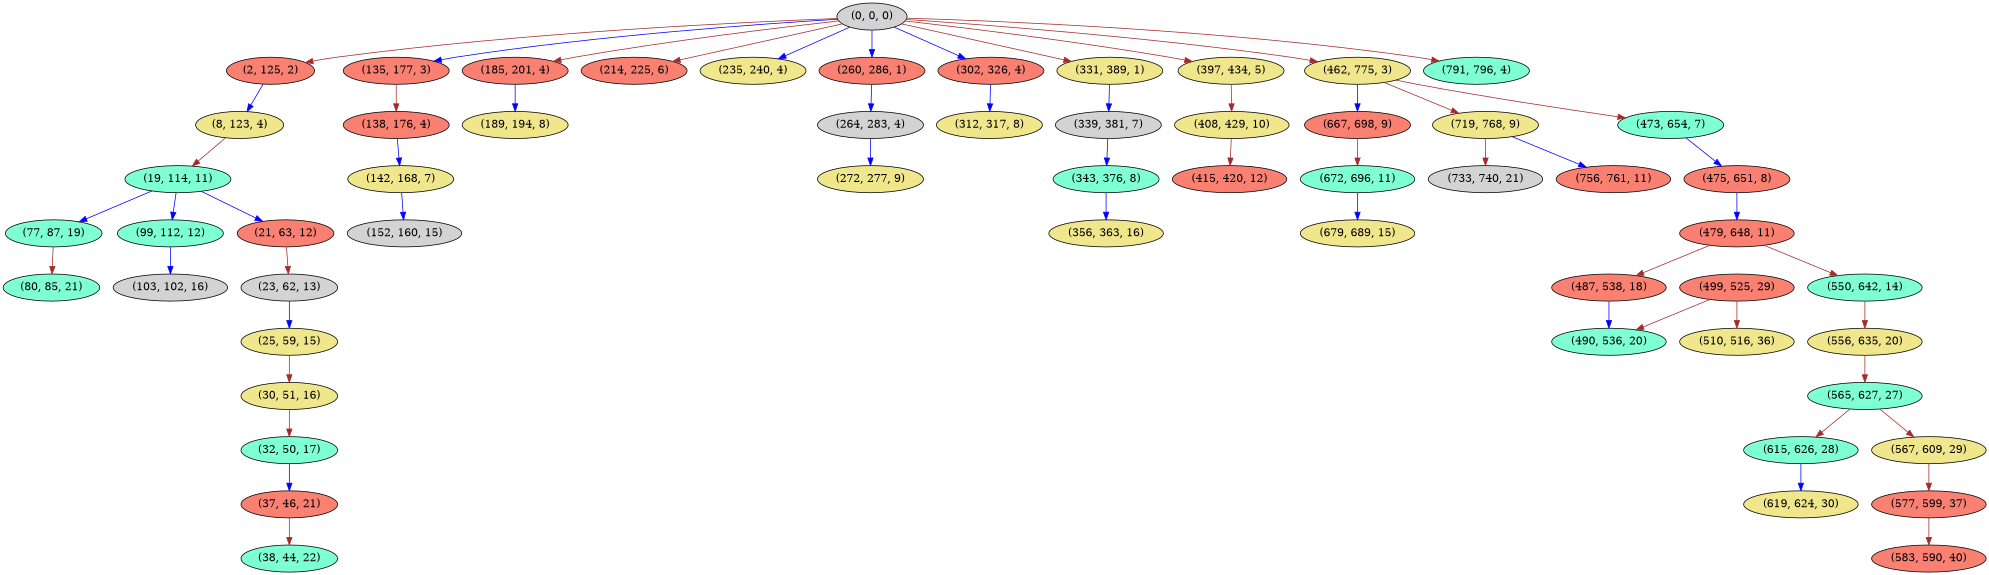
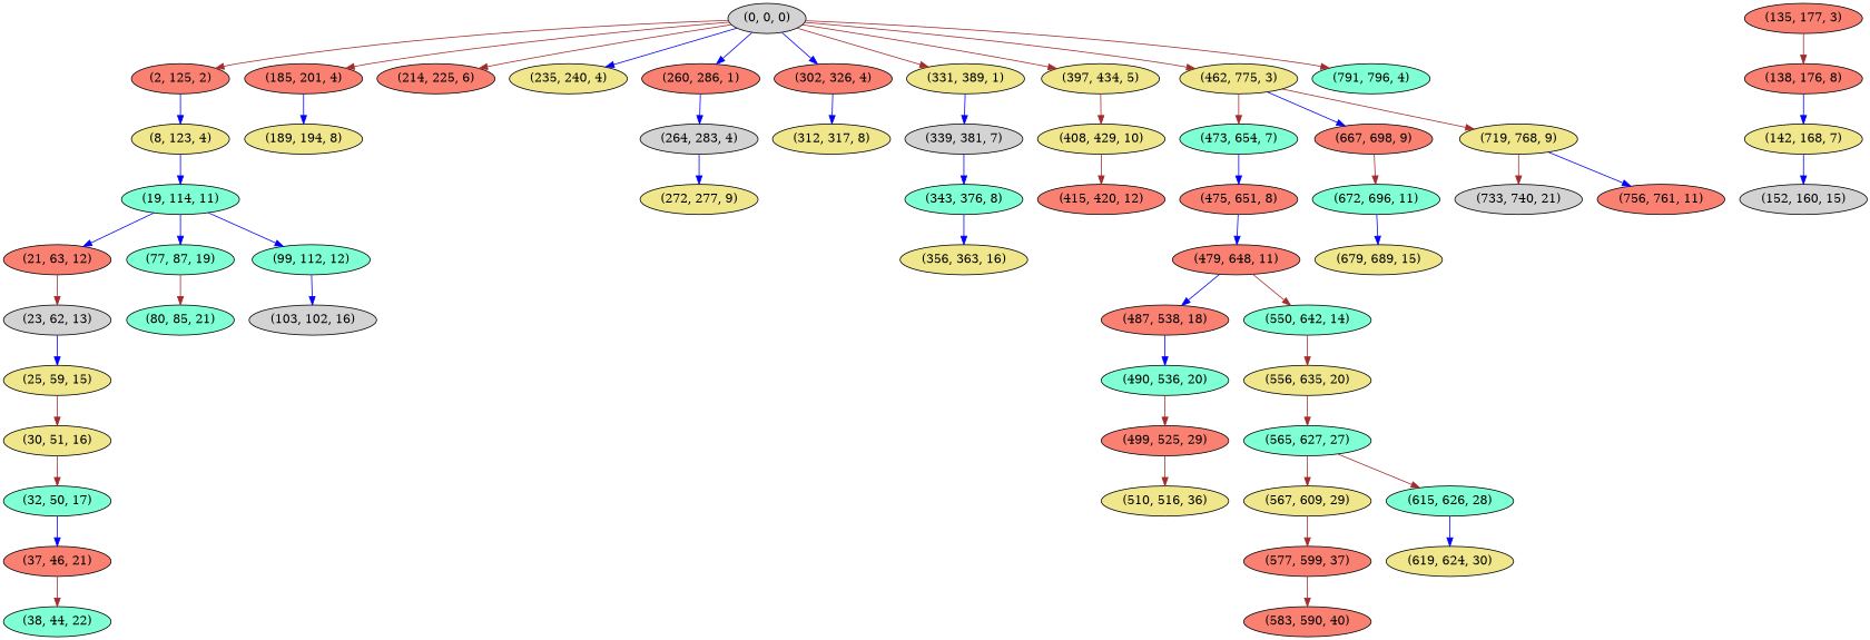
  digraph {
    node [fillcolor=khaki style=filled]
    edge [color=brown]
    "(0, 0, 0)" [fillcolor=lightgrey]
    "(2, 125, 2)" [fillcolor=salmon]
    "(135, 177, 3)" [fillcolor=salmon]
    "(185, 201, 4)" [fillcolor=salmon]
    "(214, 225, 6)" [fillcolor=salmon]
    "(235, 240, 4)"
    "(260, 286, 1)" [fillcolor=salmon]
    "(302, 326, 4)" [fillcolor=salmon]
    "(331, 389, 1)"
    "(397, 434, 5)"
    "(462, 775, 3)"
    "(791, 796, 4)" [fillcolor=aquamarine]
    "(8, 123, 4)"
-   "(138, 176, 4)" [fillcolor=salmon]
+   "(138, 176, 4)" [fillcolor=salmon label="(138, 176, 8)"]
    "(189, 194, 8)"
    "(264, 283, 4)" [fillcolor=lightgrey]
    "(312, 317, 8)"
    "(339, 381, 7)" [fillcolor=lightgrey]
    "(408, 429, 10)"
    "(473, 654, 7)" [fillcolor=aquamarine]
    "(667, 698, 9)" [fillcolor=salmon]
    "(719, 768, 9)"
    "(19, 114, 11)" [fillcolor=aquamarine]
    "(21, 63, 12)" [fillcolor=salmon]
    "(77, 87, 19)" [fillcolor=aquamarine]
    "(99, 112, 12)" [fillcolor=aquamarine]
    "(23, 62, 13)" [fillcolor=lightgrey]
    "(80, 85, 21)" [fillcolor=aquamarine]
    n29 [fillcolor=lightgrey label="(103, 102, 16)"]
    "(25, 59, 15)"
    "(30, 51, 16)"
    "(32, 50, 17)" [fillcolor=aquamarine]
    "(37, 46, 21)" [fillcolor=salmon]
    "(38, 44, 22)" [fillcolor=aquamarine]
    "(142, 168, 7)"
    "(152, 160, 15)" [fillcolor=lightgrey]
    "(272, 277, 9)"
    "(343, 376, 8)" [fillcolor=aquamarine]
    "(356, 363, 16)"
    "(415, 420, 12)" [fillcolor=salmon]
    "(475, 651, 8)" [fillcolor=salmon]
    "(672, 696, 11)" [fillcolor=aquamarine]
    "(733, 740, 21)" [fillcolor=lightgrey]
    "(756, 761, 11)" [fillcolor=salmon]
    "(479, 648, 11)" [fillcolor=salmon]
    "(487, 538, 18)" [fillcolor=salmon]
    "(550, 642, 14)" [fillcolor=aquamarine]
    "(490, 536, 20)" [fillcolor=aquamarine]
    "(556, 635, 20)"
    "(499, 525, 29)" [fillcolor=salmon]
    "(510, 516, 36)"
    "(565, 627, 27)" [fillcolor=aquamarine]
    "(567, 609, 29)"
    "(615, 626, 28)" [fillcolor=aquamarine]
    "(577, 599, 37)" [fillcolor=salmon]
    "(619, 624, 30)"
    "(583, 590, 40)" [fillcolor=salmon]
    "(679, 689, 15)"
    "(0, 0, 0)" -> "(2, 125, 2)"
-   "(0, 0, 0)" -> "(135, 177, 3)" [color=blue]
    "(0, 0, 0)" -> "(185, 201, 4)"
    "(0, 0, 0)" -> "(214, 225, 6)"
    "(0, 0, 0)" -> "(235, 240, 4)" [color=blue]
    "(0, 0, 0)" -> "(260, 286, 1)" [color=blue]
    "(0, 0, 0)" -> "(302, 326, 4)" [color=blue]
    "(0, 0, 0)" -> "(331, 389, 1)"
    "(0, 0, 0)" -> "(397, 434, 5)"
    "(0, 0, 0)" -> "(462, 775, 3)"
    "(0, 0, 0)" -> "(791, 796, 4)"
    "(2, 125, 2)" -> "(8, 123, 4)" [color=blue]
    "(135, 177, 3)" -> "(138, 176, 4)"
    "(185, 201, 4)" -> "(189, 194, 8)" [color=blue]
    "(260, 286, 1)" -> "(264, 283, 4)" [color=blue]
    "(302, 326, 4)" -> "(312, 317, 8)" [color=blue]
    "(331, 389, 1)" -> "(339, 381, 7)" [color=blue]
    "(397, 434, 5)" -> "(408, 429, 10)"
    "(462, 775, 3)" -> "(473, 654, 7)"
    "(462, 775, 3)" -> "(667, 698, 9)" [color=blue]
    "(462, 775, 3)" -> "(719, 768, 9)"
-   "(8, 123, 4)" -> "(19, 114, 11)"
+   "(8, 123, 4)" -> "(19, 114, 11)" [color=blue]
    "(138, 176, 4)" -> "(142, 168, 7)" [color=blue]
    "(264, 283, 4)" -> "(272, 277, 9)" [color=blue]
    "(339, 381, 7)" -> "(343, 376, 8)" [color=blue]
    "(408, 429, 10)" -> "(415, 420, 12)"
    "(473, 654, 7)" -> "(475, 651, 8)" [color=blue]
    "(667, 698, 9)" -> "(672, 696, 11)"
    "(719, 768, 9)" -> "(733, 740, 21)"
    "(719, 768, 9)" -> "(756, 761, 11)" [color=blue]
    "(19, 114, 11)" -> "(21, 63, 12)" [color=blue]
    "(19, 114, 11)" -> "(77, 87, 19)" [color=blue]
    "(19, 114, 11)" -> "(99, 112, 12)" [color=blue]
    "(21, 63, 12)" -> "(23, 62, 13)"
    "(77, 87, 19)" -> "(80, 85, 21)"
    "(99, 112, 12)" -> n29 [color=blue]
    "(23, 62, 13)" -> "(25, 59, 15)" [color=blue]
    "(25, 59, 15)" -> "(30, 51, 16)"
    "(30, 51, 16)" -> "(32, 50, 17)"
    "(32, 50, 17)" -> "(37, 46, 21)" [color=blue]
    "(37, 46, 21)" -> "(38, 44, 22)"
    "(142, 168, 7)" -> "(152, 160, 15)" [color=blue]
    "(343, 376, 8)" -> "(356, 363, 16)" [color=blue]
    "(475, 651, 8)" -> "(479, 648, 11)" [color=blue]
    "(672, 696, 11)" -> "(679, 689, 15)" [color=blue]
-   "(479, 648, 11)" -> "(487, 538, 18)"
+   "(479, 648, 11)" -> "(487, 538, 18)" [color=blue]
    "(479, 648, 11)" -> "(550, 642, 14)"
    "(487, 538, 18)" -> "(490, 536, 20)" [color=blue]
    "(550, 642, 14)" -> "(556, 635, 20)"
-   "(499, 525, 29)" -> "(490, 536, 20)"
+   "(490, 536, 20)" -> "(499, 525, 29)"
    "(556, 635, 20)" -> "(565, 627, 27)"
    "(499, 525, 29)" -> "(510, 516, 36)"
    "(565, 627, 27)" -> "(567, 609, 29)"
    "(565, 627, 27)" -> "(615, 626, 28)"
    "(567, 609, 29)" -> "(577, 599, 37)"
    "(615, 626, 28)" -> "(619, 624, 30)" [color=blue]
    "(577, 599, 37)" -> "(583, 590, 40)"
  }
